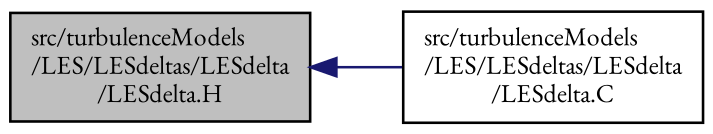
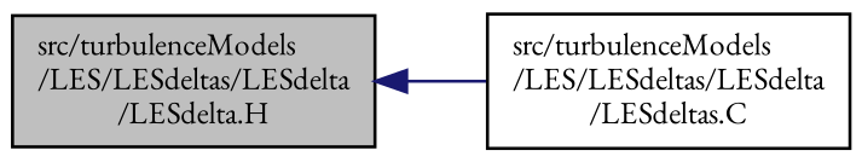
  digraph {
    rankdir=LR
    fontname="EB Garamond"
    node [color=black fontname="EB Garamond" fontsize=10 shape=record]
    n1 [fillcolor=grey75 fontcolor=black height=0.2 label="src/turbulenceModels\l/LES/LESdeltas/LESdelta\l/LESdelta.H" style=filled width=0.4]
-   n2 [height=0.2 label="src/turbulenceModels\l/LES/LESdeltas/LESdelta\l/LESdelta.C" width=0.4]
+   n2 [height=0.2 label="src/turbulenceModels\l/LES/LESdeltas/LESdelta\l/LESdeltas.C" width=0.4]
    n1 -> n2 [color=midnightblue dir=back fontname="EB Garamond" fontsize=10 labelfontname=FreeSans labelfontsize=10 style=solid]
  }
